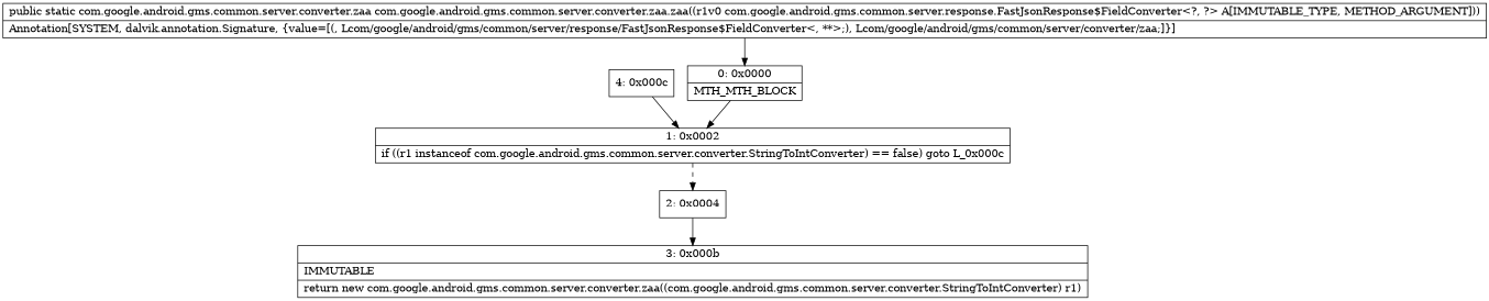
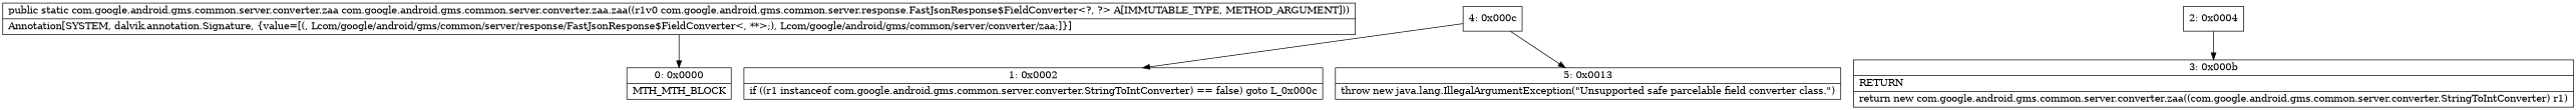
  digraph {
    node [shape=record]
    n1 [label="{0\:\ 0x0000|MTH_MTH_BLOCK\l}"]
    n2 [label="{1\:\ 0x0002|if ((r1 instanceof com.google.android.gms.common.server.converter.StringToIntConverter) == false) goto L_0x000c\l}"]
    n3 [label="{2\:\ 0x0004}"]
-   n4 [label="{3\:\ 0x000b|IMMUTABLE\l|return new com.google.android.gms.common.server.converter.zaa((com.google.android.gms.common.server.converter.StringToIntConverter) r1)\l}"]
+   n4 [label="{3\:\ 0x000b|RETURN\l|return new com.google.android.gms.common.server.converter.zaa((com.google.android.gms.common.server.converter.StringToIntConverter) r1)\l}"]
    n5 [label="{4\:\ 0x000c}"]
+   n6 [label="{5\:\ 0x0013|throw new java.lang.IllegalArgumentException(\"Unsupported safe parcelable field converter class.\")\l}"]
    n7 [label="{public static com.google.android.gms.common.server.converter.zaa com.google.android.gms.common.server.converter.zaa.zaa((r1v0 com.google.android.gms.common.server.response.FastJsonResponse$FieldConverter\<?, ?\> A[IMMUTABLE_TYPE, METHOD_ARGUMENT]))  | Annotation[SYSTEM, dalvik.annotation.Signature, \{value=[(, Lcom\/google\/android\/gms\/common\/server\/response\/FastJsonResponse$FieldConverter\<, **\>;), Lcom\/google\/android\/gms\/common\/server\/converter\/zaa;]\}]\l}"]
-   n1 -> n2
-   n2 -> n3 [style=dashed]
    n3 -> n4
    n5 -> n2
+   n5 -> n6
    n7 -> n1
  }
